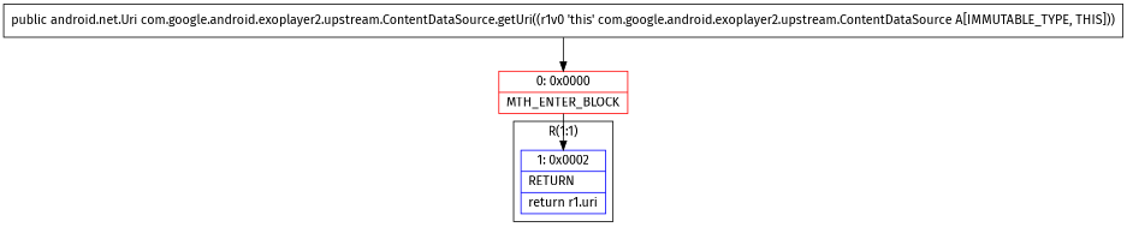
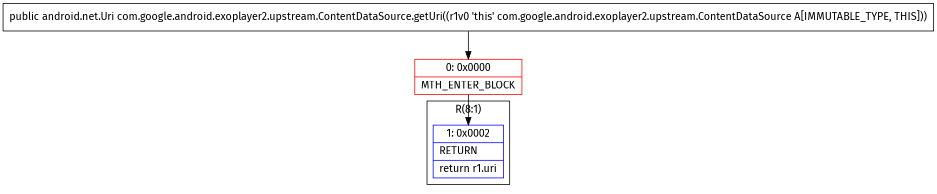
  digraph {
    fontname="Fira Sans"
    node [shape=record fontname="Fira Sans"]
    edge [fontname="Fira Sans"]
    n1 [color=blue label="{1\:\ 0x0002|RETURN\l|return r1.uri\l}"]
    n2 [color=red label="{0\:\ 0x0000|MTH_ENTER_BLOCK\l}"]
    n3 [label="{public android.net.Uri com.google.android.exoplayer2.upstream.ContentDataSource.getUri((r1v0 'this' com.google.android.exoplayer2.upstream.ContentDataSource A[IMMUTABLE_TYPE, THIS])) }"]
    subgraph cluster_1 {
-     label="R(1:1)"
+     label="R(8:1)"
      n1
    }
    n2 -> n1
    n3 -> n2
  }
